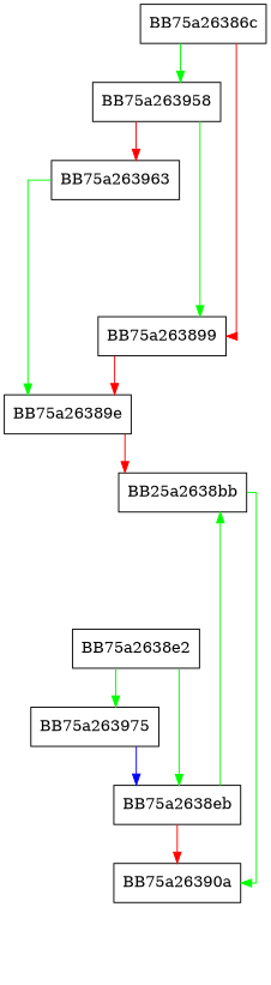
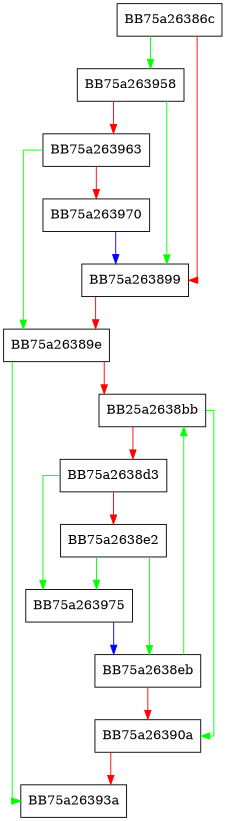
  digraph {
    splines=ortho
    node [shape=box]
    edge [color=green]
    BB75a26386c
    BB75a263958
    BB75a263899
    BB75a263963
    BB75a26389e
+   BB75a263970
+   BB75a26393a
    n8 [label=BB25a2638bb]
    BB75a26390a
+   BB75a2638d3
    BB75a263975
    BB75a2638e2
    BB75a2638eb
    BB75a26386c -> BB75a263958
    BB75a26386c -> BB75a263899 [color=red]
    BB75a263958 -> BB75a263899
    BB75a263958 -> BB75a263963 [color=red]
    BB75a263899 -> BB75a26389e [color=red]
    BB75a263963 -> BB75a26389e
+   BB75a263963 -> BB75a263970 [color=red]
+   BB75a26389e -> BB75a26393a
    BB75a26389e -> n8 [color=red]
+   BB75a263970 -> BB75a263899 [color=blue]
    n8 -> BB75a26390a
+   n8 -> BB75a2638d3 [color=red]
+   BB75a26390a -> BB75a26393a [color=red]
+   BB75a2638d3 -> BB75a263975
+   BB75a2638d3 -> BB75a2638e2 [color=red]
    BB75a263975 -> BB75a2638eb [color=blue]
    BB75a2638e2 -> BB75a263975
    BB75a2638e2 -> BB75a2638eb
    BB75a2638eb -> n8
    BB75a2638eb -> BB75a26390a [color=red]
  }
